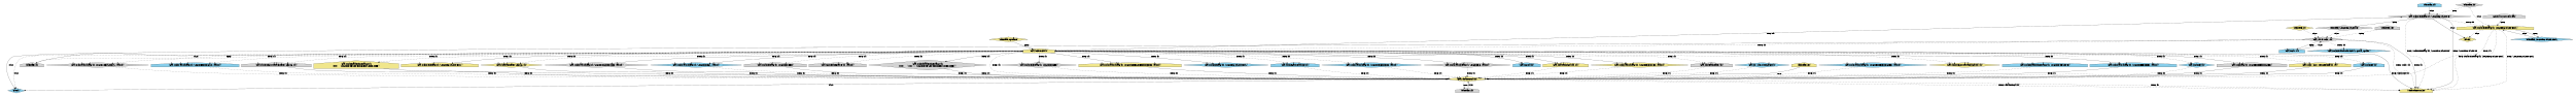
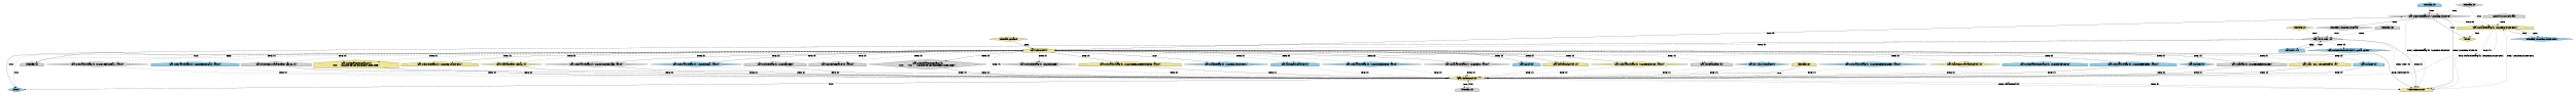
  digraph {
    node [fillcolor=lightgrey shape=house style=filled]
    edge [arrowhead=normal style=dashed]
    n1 [label="(Call,sock_reset_flag(sk, SOCK_RCVTSTAMP))" shape=diamond]
    n2 [fillcolor=khaki label="(Call,sock_reset_flag(sk, SOCK_RCVTSTAMPNS))"]
    n3 [fillcolor=khaki label="(Block,)" shape=diamond]
    n4 [label="(Identifier,SOCK_RCVTSTAMP)" shape=diamond]
    n5 [fillcolor=khaki label="(MethodReturn,int)"]
    n6 [fillcolor=khaki label="(Call,release_sock(sk))" shape=diamond]
    n7 [fillcolor=skyblue label="(Identifier,SOCK_RCVTSTAMPNS)" shape=diamond]
    n8 [label="(Call,*sk = sock->sk)" shape=diamond]
    n9 [fillcolor=khaki label="(Call,lock_sock(sk))"]
    n10 [label="(Call,sock_reset_flag(sk, SOCK_LINGER))" shape=diamond]
    n11 [fillcolor=khaki label="(Call,sock_valbool_flag(sk, SOCK_SELECT_ERR_QUEUE, valbool))"]
    n12 [fillcolor=skyblue label="(Call,dst_negative_advice(sk))"]
    n13 [fillcolor=skyblue label="(Call,sock_valbool_flag(sk, SOCK_URGINLINE, valbool))" shape=diamond]
    n14 [fillcolor=khaki label="(Call,sk_reuseport_attach_bpf(ufd, sk))" shape=diamond]
    n15 [label="(Call,sock_valbool_flag(sk, SOCK_DBG, valbool))" shape=diamond]
    n16 [label="(Call,sock_disable_timestamp(sk,\n\t\t\t\t\t       (1UL << SOCK_TIMESTAMPING_RX_SOFTWARE)))" shape=diamond]
    n17 [fillcolor=skyblue label="(Block,)" shape=diamond]
    n18 [label="(Identifier,sk)"]
    n19 [fillcolor=khaki label="(Call,sk_attach_bpf(ufd, sk))"]
    n20 [fillcolor=khaki label="(Call,sock_valbool_flag(sk, SOCK_RXQ_OVFL, valbool))" shape=diamond]
    n21 [label="(Call,sk_detach_filter(sk))"]
    n22 [fillcolor=skyblue label="(Call,sock_valbool_flag(sk, SOCK_KEEPOPEN, valbool))"]
    n23 [fillcolor=skyblue label="(Call,sock_net(sk))" shape=diamond]
    n24 [fillcolor=khaki label="(Call,sock_reset_flag(sk, SOCK_RCVTSTAMPNS))"]
    n25 [label="(Call,sock_flag(sk, SOCK_FILTER_LOCKED))"]
    n26 [fillcolor=khaki label="(Call,sock->ops->set_peek_off(sk, val))"]
    n27 [fillcolor=skyblue label="(Call,sock_net(sk))"]
    n28 [label="(Call,sock_valbool_flag(sk, SOCK_WIFI_STATUS, valbool))" shape=diamond]
    n29 [label="(Call,tcp_set_keepalive(sk, valbool))"]
    n30 [fillcolor=skyblue label="(Call,sock_valbool_flag(sk, SOCK_BROADCAST, valbool))"]
    n31 [label="(Call,sk_reuseport_attach_filter(&fprog, sk))"]
    n32 [fillcolor=khaki label="(Call,sock_enable_timestamp(sk,\n\t\t\t\t\t      SOCK_TIMESTAMPING_RX_SOFTWARE))"]
    n33 [fillcolor=khaki label="(Call,sk_attach_filter(&fprog, sk))" shape=diamond]
    n34 [fillcolor=skyblue label="(Call,sock_set_flag(sk, SOCK_RCVTSTAMPNS))" shape=diamond]
    n35 [label="(Call,sock_valbool_flag(sk, SOCK_LOCALROUTE, valbool))" shape=diamond]
    n36 [fillcolor=skyblue label="(Call,sock_valbool_flag(sk, SOCK_NOFCS, valbool))" shape=diamond]
    n37 [label="(Call,sock_set_flag(sk, SOCK_LINGER))"]
    n38 [fillcolor=skyblue label="(Call,tcp_sk(sk))"]
    n39 [label="(Identifier,sk)"]
    n40 [fillcolor=skyblue label="(Call,sk->sk_write_space(sk))" shape=diamond]
    n41 [fillcolor=skyblue label="(Call,sock->sk)"]
    n42 [fillcolor=skyblue label="(Call,sock_setbindtodevice(sk, optval, optlen))" shape=diamond]
    n43 [fillcolor=khaki label="(Identifier,optname)" shape=diamond]
    n44 [fillcolor=khaki label="(Identifier,ret)"]
    n45 [fillcolor=skyblue label="(Identifier,sk)"]
    n46 [label="(Identifier,sk)" shape=diamond]
    n47 [label="(ControlStructure,break;)"]
    n48 [fillcolor=skyblue label="(Call,sock_valbool_flag(sk, SOCK_FILTER_LOCKED, valbool))" shape=diamond]
    n49 [label="(Identifier,ret)"]
    n50 [fillcolor=khaki label="(Identifier,sk)" shape=diamond]
    n51 [fillcolor=skyblue label="(Call,sock_enable_timestamp(sk, SOCK_TIMESTAMP))"]
    n1 -> n2 [label="DDG: sk"]
    n1 -> n3 [arrowhead=dot label="AST: " style=solid]
    n1 -> n4 [label="CFG: " style=solid]
    n1 -> n5 [label="DDG: sock_reset_flag(sk, SOCK_RCVTSTAMP)"]
    n1 -> n5 [label="DDG: SOCK_RCVTSTAMP" style=solid]
    n2 -> n3 [label="AST: "]
    n2 -> n5 [label="DDG: sock_reset_flag(sk, SOCK_RCVTSTAMPNS)"]
    n2 -> n5 [label="DDG: SOCK_RCVTSTAMPNS"]
    n2 -> n6 [label="DDG: sk"]
    n2 -> n7 [arrowhead=dot label="CFG: " style=solid]
    n4 -> n8 [label="AST: "]
    n6 -> n5 [label="DDG: release_sock(sk)"]
    n6 -> n5 [arrowhead=dot label="DDG: sk"]
    n6 -> n17 [label="AST: " style=solid]
    n6 -> n39 [label="CFG: "]
    n7 -> n2 [label="AST: " style=solid]
    n8 -> n5 [label="DDG: sock->sk"]
    n8 -> n5 [label="DDG: sk" style=solid]
    n8 -> n9 [label="DDG: sk"]
    n8 -> n17 [arrowhead=dot label="AST: " style=solid]
    n8 -> n41 [label="CFG: " style=solid]
    n8 -> n42 [arrowhead=dot label="DDG: sk"]
    n9 -> n1 [label="DDG: sk" style=solid]
    n9 -> n5 [label="DDG: lock_sock(sk)" style=solid]
    n9 -> n6 [arrowhead=dot label="DDG: sk"]
    n9 -> n10 [arrowhead=dot label="DDG: sk" style=solid]
    n9 -> n11 [label="DDG: sk" style=solid]
    n9 -> n12 [arrowhead=dot label="DDG: sk"]
    n9 -> n13 [label="DDG: sk"]
    n9 -> n14 [arrowhead=dot label="DDG: sk"]
    n9 -> n15 [label="DDG: sk" style=solid]
    n9 -> n16 [label="DDG: sk" style=solid]
    n9 -> n17 [arrowhead=dot label="AST: "]
    n9 -> n18 [label="CFG: "]
    n9 -> n19 [label="DDG: sk" style=solid]
    n9 -> n20 [arrowhead=dot label="DDG: sk" style=solid]
    n9 -> n21 [arrowhead=dot label="DDG: sk"]
    n9 -> n22 [arrowhead=dot label="DDG: sk" style=solid]
    n9 -> n23 [arrowhead=dot label="DDG: sk"]
    n9 -> n24 [arrowhead=dot label="DDG: sk" style=solid]
    n9 -> n25 [arrowhead=dot label="DDG: sk" style=solid]
    n9 -> n26 [label="DDG: sk"]
    n9 -> n27 [label="DDG: sk"]
    n9 -> n28 [label="DDG: sk"]
    n9 -> n29 [arrowhead=dot label="DDG: sk"]
    n9 -> n30 [label="DDG: sk"]
    n9 -> n31 [arrowhead=dot label="DDG: sk"]
    n9 -> n32 [label="DDG: sk"]
    n9 -> n33 [arrowhead=dot label="DDG: sk"]
-   n9 -> n34 [label="DDG: sk" style=solid]
+   n9 -> n34 [label="AST: " style=solid]
    n9 -> n35 [label="DDG: sk" style=solid]
    n9 -> n36 [arrowhead=dot label="DDG: sk" style=solid]
    n9 -> n37 [label="DDG: sk"]
    n9 -> n38 [label="DDG: sk" style=solid]
    n10 -> n6 [arrowhead=dot label="DDG: sk"]
    n11 -> n6 [label="DDG: sk" style=solid]
    n12 -> n6 [label="DDG: sk"]
    n13 -> n6 [label="DDG: sk"]
    n15 -> n6 [arrowhead=dot label="DDG: sk"]
    n16 -> n6 [label="DDG: sk" style=solid]
    n18 -> n9 [arrowhead=dot label="AST: " style=solid]
    n19 -> n6 [label="DDG: sk"]
    n20 -> n6 [arrowhead=dot label="DDG: sk"]
    n21 -> n6 [arrowhead=dot label="DDG: sk"]
    n22 -> n6 [arrowhead=dot label="DDG: sk" style=solid]
    n23 -> n6 [arrowhead=dot label="DDG: sk"]
    n25 -> n6 [arrowhead=dot label="DDG: sk" style=solid]
    n26 -> n6 [arrowhead=dot label="DDG: sk" style=solid]
    n27 -> n6 [label="DDG: sk" style=solid]
    n28 -> n6 [arrowhead=dot label="DDG: sk"]
    n30 -> n6 [arrowhead=dot label="DDG: sk"]
    n31 -> n6 [arrowhead=dot label="DDG: sk" style=solid]
    n32 -> n6 [label="DDG: sk" style=solid]
    n33 -> n6 [arrowhead=dot label="DDG: sk" style=solid]
    n35 -> n6 [label="DDG: sk" style=solid]
    n36 -> n6 [label="DDG: sk"]
    n37 -> n6 [label="DDG: sk" style=solid]
    n39 -> n6 [label="AST: " style=solid]
    n40 -> n6 [label="DDG: sk"]
    n41 -> n8 [arrowhead=dot label="AST: " style=solid]
    n43 -> n9 [label="CFG: " style=solid]
    n44 -> n6 [label="CFG: " style=solid]
    n45 -> n1 [label="AST: " style=solid]
    n46 -> n1 [label="CFG: "]
    n46 -> n2 [arrowhead=dot label="AST: "]
    n47 -> n2 [label="CFG: " style=solid]
    n48 -> n6 [label="DDG: sk"]
    n49 -> n8 [label="CFG: "]
    n50 -> n8 [label="AST: "]
    n51 -> n6 [arrowhead=dot label="DDG: sk"]
  }
